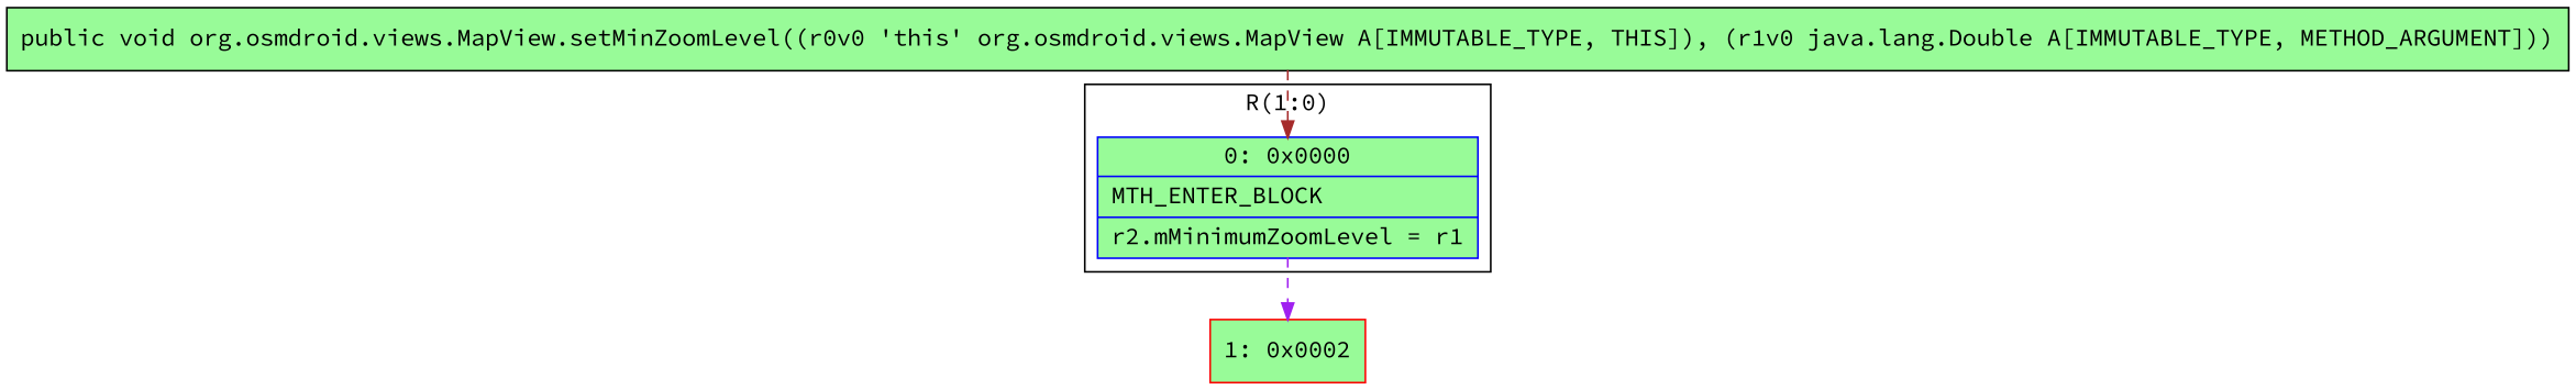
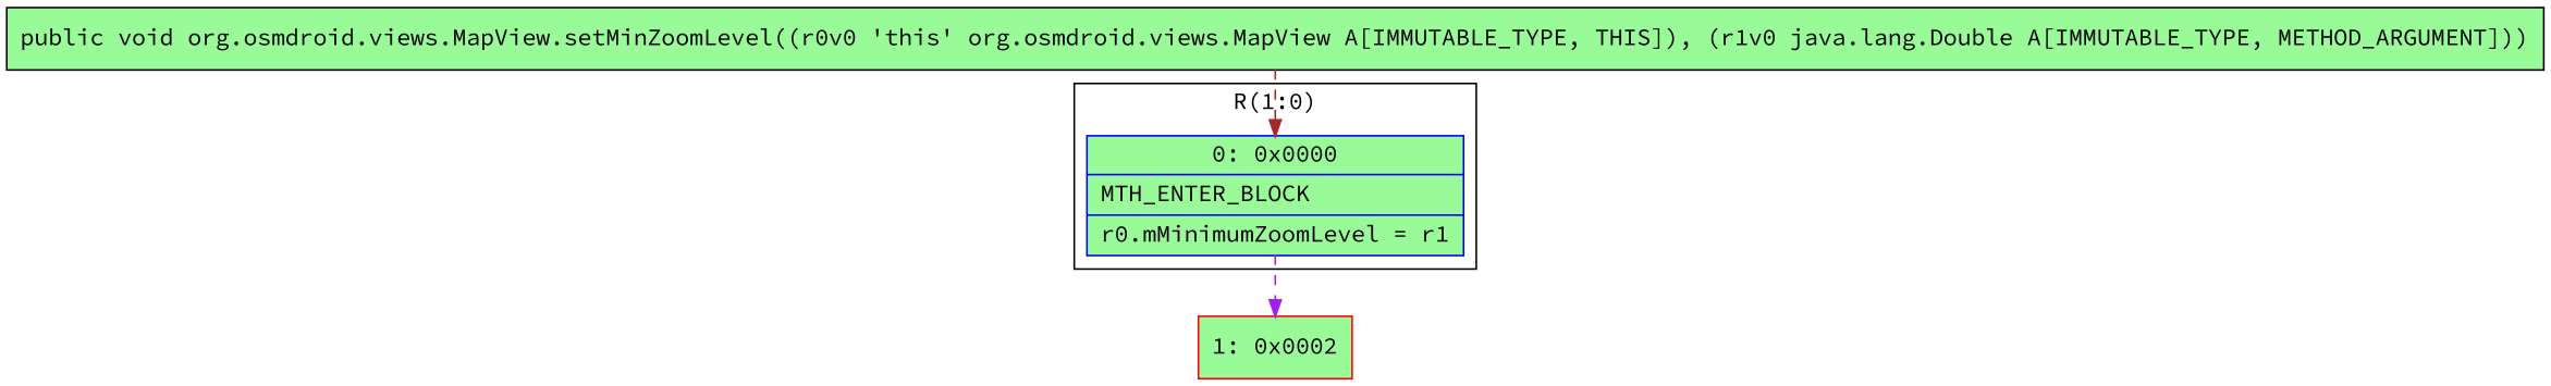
  digraph {
    fontname="Source Code Pro"
    node [shape=record style=filled fillcolor=palegreen fontname="Source Code Pro"]
    edge [style=dashed fontname="Source Code Pro"]
-   n1 [color=blue label="{0\:\ 0x0000|MTH_ENTER_BLOCK\l|r2.mMinimumZoomLevel = r1\l}"]
+   n1 [color=blue label="{0\:\ 0x0000|MTH_ENTER_BLOCK\l|r0.mMinimumZoomLevel = r1\l}"]
    n2 [color=red label="{1\:\ 0x0002}"]
    n3 [label="{public void org.osmdroid.views.MapView.setMinZoomLevel((r0v0 'this' org.osmdroid.views.MapView A[IMMUTABLE_TYPE, THIS]), (r1v0 java.lang.Double A[IMMUTABLE_TYPE, METHOD_ARGUMENT])) }"]
    subgraph cluster_1 {
      label="R(1:0)"
      n1
    }
    n1 -> n2 [color=purple]
    n3 -> n1 [color=brown]
  }
